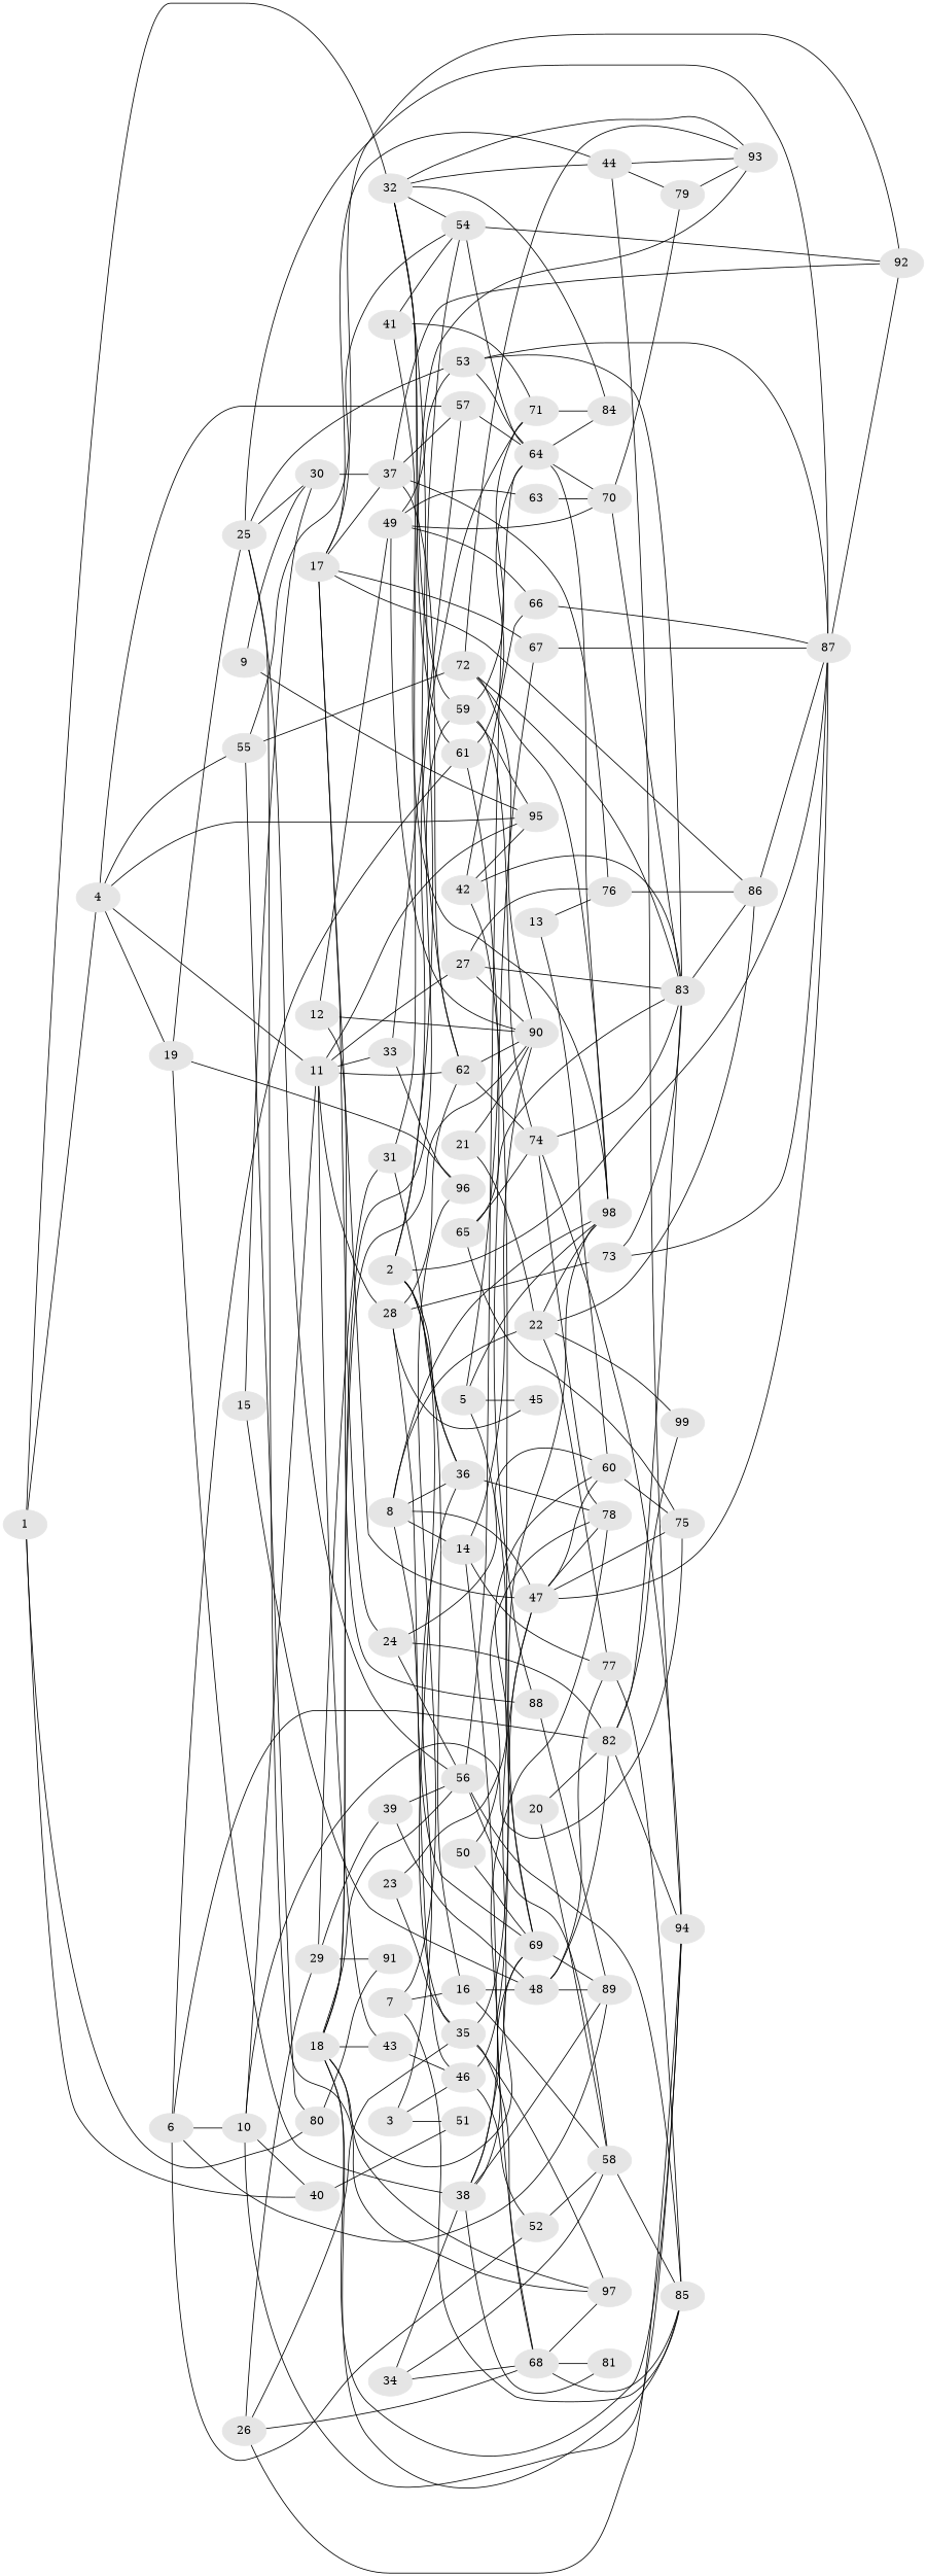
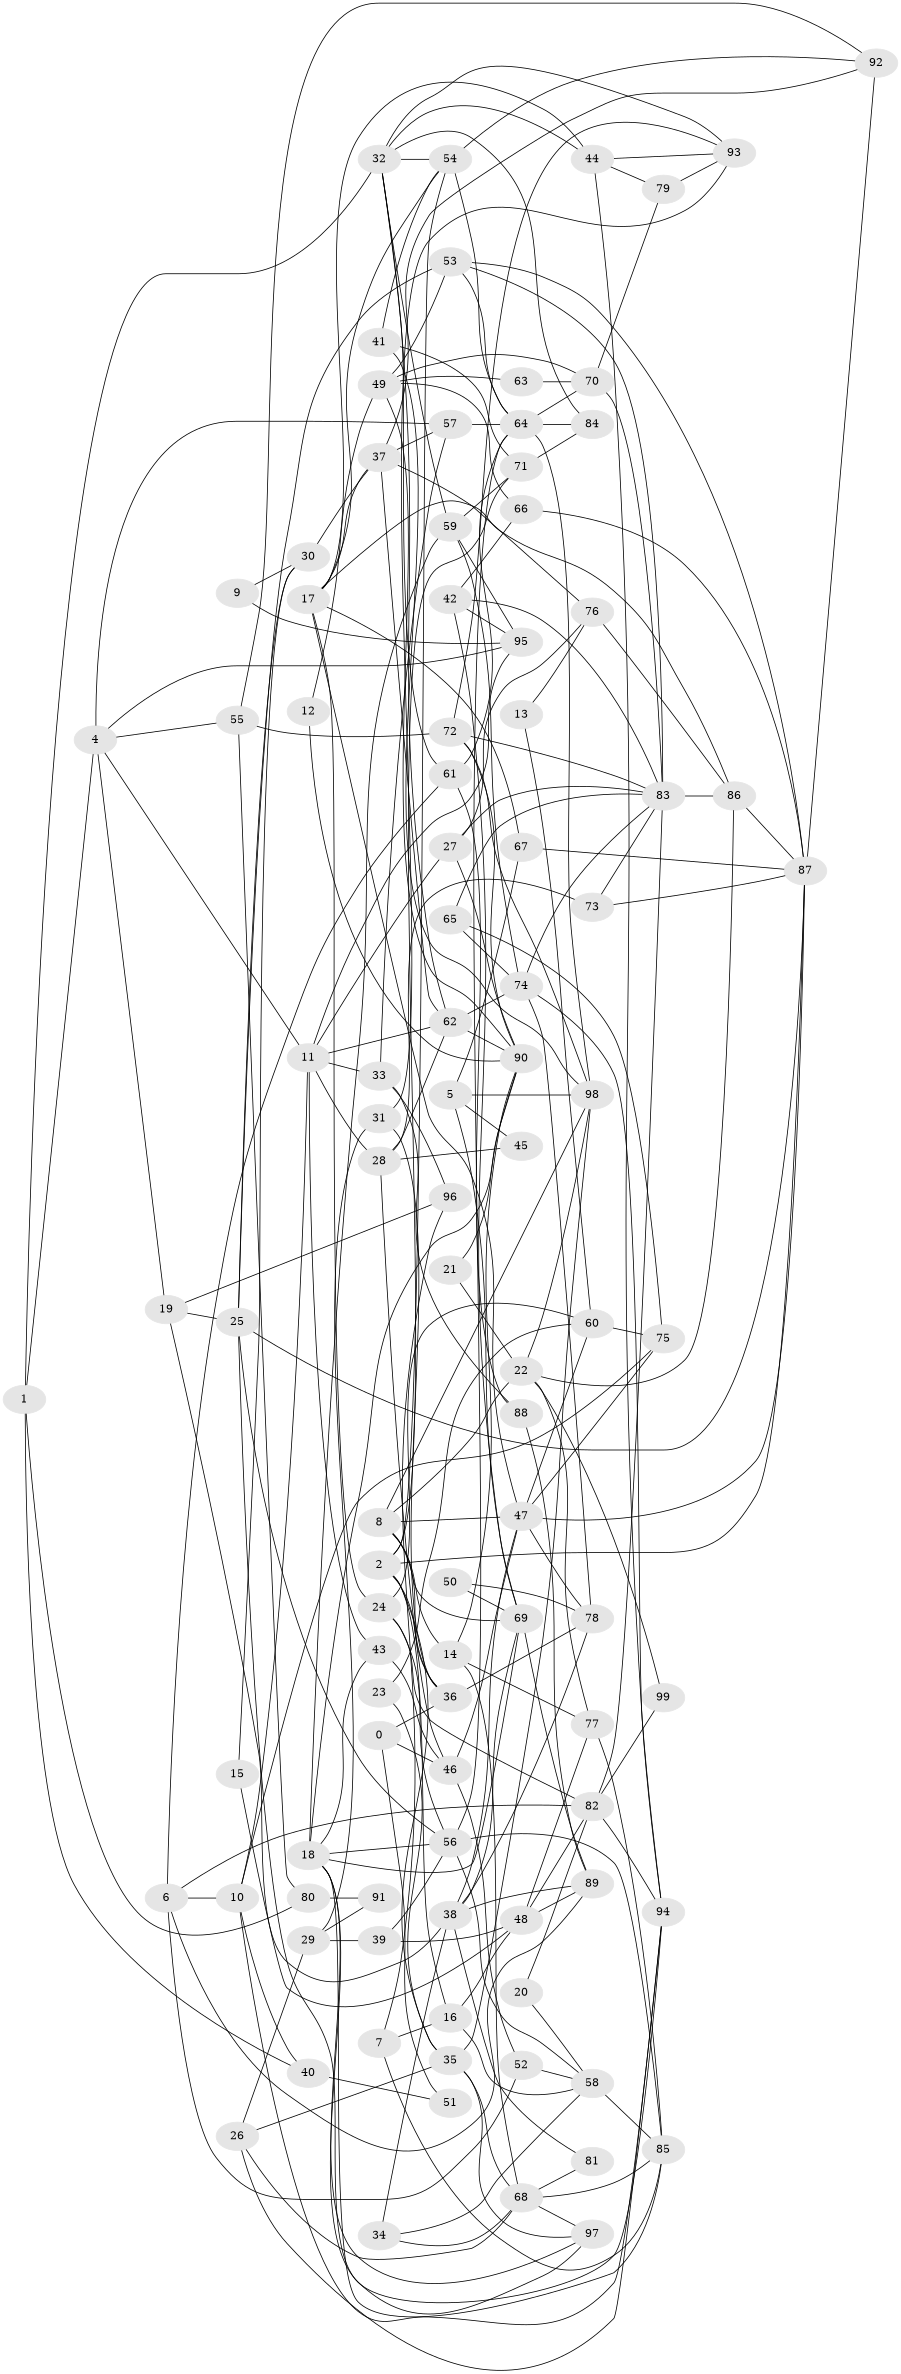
  graph {
    rankdir=LR
    node [color=gray90 style=filled]
    edge [weight=1.0]
    1
    4
    32
    40
    80
    11
    19
    55
    57
    95
    54
    61
    62
    44
    59
    93
    84
    51
    91
    2
    16
    35
    36
    71
    87
    48
    58
    98
    68
    97
    78
    92
    64
-   3
+   3 [label=0]
    46
    52
    47
    27
    28
    33
    43
    96
    25
    38
    72
    5
    45
    67
    69
    89
    6
    10
    82
    75
    94
    88
    99
    83
    7
    85
    8
    14
    22
    90
    77
    86
    60
    9
    30
    37
    76
    73
    74
    12
    49
    53
    66
    63
    70
    13
    81
    15
    17
    24
    56
    79
    18
    20
    21
    23
    26
    29
    31
    39
    34
    41
    42
    50
    65
    1 -- 4
    1 -- 32
    1 -- 40
    1 -- 80
    4 -- 11
    4 -- 19
    4 -- 55
    4 -- 57
    4 -- 95
    32 -- 54
    32 -- 61
    32 -- 62
    32 -- 44
    32 -- 59
    32 -- 93
    32 -- 84 [weight=2.0]
    40 -- 51
    80 -- 91
    11 -- 95
    11 -- 62 [weight=2.0]
    11 -- 27
    11 -- 28
    11 -- 33 [weight=2.0]
    11 -- 43
    19 -- 96
    19 -- 25
    19 -- 38
    55 -- 80
    55 -- 92
    55 -- 72
    57 -- 64
    54 -- 92
    54 -- 64
    61 -- 64
    61 -- 88
    62 -- 90
    62 -- 74
    44 -- 93
    44 -- 94
    44 -- 79
    59 -- 95
    59 -- 71
    59 -- 74
    2 -- 54
    2 -- 16
    2 -- 35
    2 -- 36
    2 -- 71
    2 -- 87
    16 -- 48
    16 -- 58
    35 -- 98
    35 -- 68
    35 -- 97
    36 -- 78
    71 -- 84
    87 -- 92
    48 -- 89
    48 -- 82
    48 -- 77
    58 -- 85
    68 -- 97
    68 -- 85
    68 -- 81
    64 -- 84
    64 -- 98
    64 -- 70
    3 -- 51
    3 -- 36
    3 -- 46
    46 -- 52
    46 -- 47
    52 -- 58
    47 -- 87
    47 -- 78
    47 -- 75
    47 -- 60
    27 -- 83
    27 -- 90 [weight=2.0]
    27 -- 76
    28 -- 62
    28 -- 46
    28 -- 45
    28 -- 73
    33 -- 57
    33 -- 96
    43 -- 46
    25 -- 87
    25 -- 97
    25 -- 30
    25 -- 53
    25 -- 56
    38 -- 78
    38 -- 47
    38 -- 69
    38 -- 89
    38 -- 81 [weight=3.0]
    72 -- 93
    72 -- 98
    72 -- 83
    72 -- 90
    5 -- 98 [weight=2.0]
    5 -- 45
    5 -- 67
    5 -- 69
    67 -- 87
    69 -- 89
    6 -- 61
    6 -- 52
    6 -- 89
    6 -- 10
    6 -- 82
    10 -- 40
    10 -- 11
    10 -- 75
    10 -- 94
    82 -- 94
    82 -- 99
    82 -- 83
    88 -- 89
    83 -- 86
    7 -- 16
    7 -- 96
    7 -- 85
    8 -- 36
    8 -- 98
    8 -- 47
    8 -- 69 [weight=2.0]
    8 -- 14
    8 -- 22
    14 -- 68
    14 -- 90
    14 -- 77
    22 -- 98
    22 -- 99
    22 -- 77
    22 -- 86
    77 -- 85
    86 -- 87
    60 -- 75
    9 -- 95
    9 -- 30
    30 -- 37
    37 -- 57
    37 -- 62
    37 -- 92
    37 -- 76
    76 -- 86
    73 -- 87
    73 -- 83
    74 -- 78 [weight=2.0]
    74 -- 94
    74 -- 83 [weight=2.0]
-   12 -- 88
+   33 -- 88
    12 -- 90
    12 -- 49
    49 -- 90
    49 -- 53
    49 -- 66
    49 -- 63
    49 -- 70
    53 -- 87
    53 -- 64
    53 -- 83
    66 -- 87
    63 -- 70
    70 -- 83
    70 -- 79
    13 -- 60
    13 -- 76
    15 -- 48
    15 -- 30
    17 -- 54
    17 -- 44
    17 -- 47
    17 -- 67
    17 -- 86
    17 -- 37
    17 -- 24
    24 -- 82
    24 -- 60
    24 -- 56
    56 -- 58
    56 -- 64
    56 -- 85
    79 -- 93
    18 -- 59
    18 -- 97
    18 -- 43
    18 -- 69
    18 -- 94
    18 -- 85
    18 -- 90
    18 -- 56
    20 -- 58
    20 -- 82
    21 -- 22
    21 -- 90
    23 -- 35
    23 -- 60
    26 -- 35
    26 -- 68
    26 -- 94
    26 -- 29
    29 -- 91
    29 -- 31
    29 -- 39
    31 -- 93
    31 -- 36
    39 -- 48
    39 -- 56 [weight=2.0]
    34 -- 58
    34 -- 68
    34 -- 38
    41 -- 54
    41 -- 71
    41 -- 98
    42 -- 95
    42 -- 69
    42 -- 83
    42 -- 66
    50 -- 78
    50 -- 69
    65 -- 75
    65 -- 83
    65 -- 74
  }
